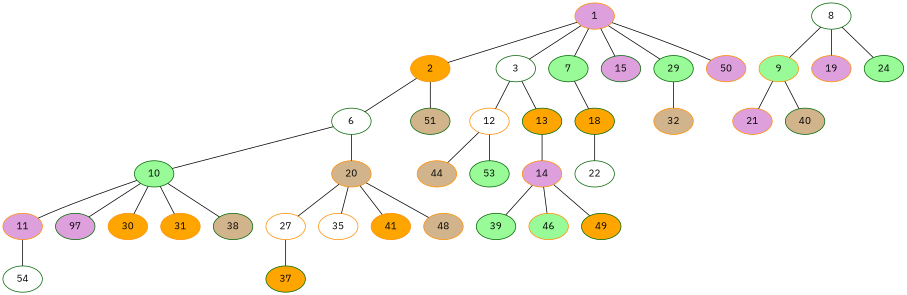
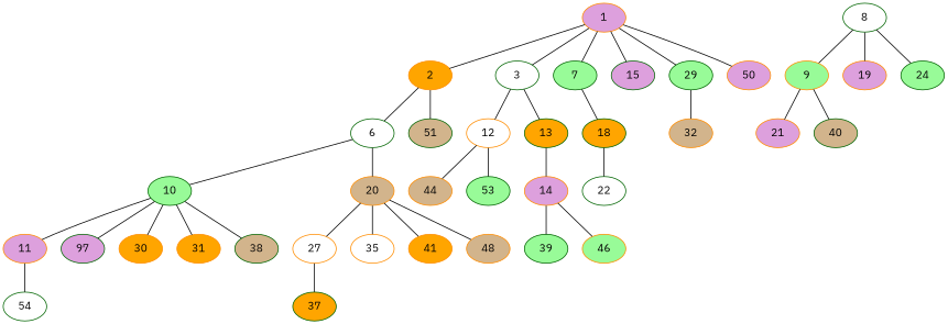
  graph {
    fontname="IBM Plex Sans"
    node [color=darkgreen fillcolor=plum fontname="IBM Plex Sans" style=filled]
    edge [fontname="IBM Plex Sans"]
    1 [color=darkorange super="+52"]
    2 [color=darkorange fillcolor=orange super="+4"]
    3 [fillcolor=white super="+5"]
    7 [fillcolor=palegreen]
    15 [super="+36"]
    29 [fillcolor=palegreen]
    50 [color=darkorange]
    6 [fillcolor=white]
    51 [fillcolor=tan]
    12 [color=darkorange fillcolor=white super="+42"]
    13 [fillcolor=orange]
    18 [fillcolor=orange]
    32 [color=darkorange fillcolor=tan]
    10 [fillcolor=palegreen super="+26"]
    20 [color=darkorange fillcolor=tan super="+28"]
    8 [fillcolor=white super="+16"]
    9 [color=darkorange fillcolor=palegreen super="+23"]
    19 [color=darkorange]
    24 [fillcolor=palegreen]
    44 [color=darkorange fillcolor=tan]
    53 [fillcolor=palegreen]
    14 [color=darkorange super="+33"]
    11 [color=darkorange super="+25"]
    n24 [label=97]
    30 [color=darkorange fillcolor=orange]
    31 [color=darkorange fillcolor=orange super="+34"]
    38 [fillcolor=tan]
    27 [color=darkorange fillcolor=white super="+47"]
    35 [color=darkorange fillcolor=white]
    41 [color=darkorange fillcolor=orange super="+55"]
    48 [color=darkorange fillcolor=tan]
    22 [fillcolor=white super="+43"]
    21 [color=darkorange]
    40 [fillcolor=tan]
    54 [fillcolor=white]
    39 [fillcolor=palegreen super="+45"]
    46 [color=darkorange fillcolor=palegreen]
-   49 [fillcolor=orange]
    37 [fillcolor=orange]
    1 -- 2
    1 -- 3
    1 -- 7
    1 -- 15
    1 -- 29
    1 -- 50
    2 -- 6
    2 -- 51
    3 -- 12
    3 -- 13
    7 -- 18
    29 -- 32
    6 -- 10
    6 -- 20
    12 -- 44
    12 -- 53
    13 -- 14
    18 -- 22
    10 -- 11
    10 -- n24
    10 -- 30
    10 -- 31
    10 -- 38
    20 -- 27
    20 -- 35
    20 -- 41
    20 -- 48
    8 -- 9
    8 -- 19
    8 -- 24
    9 -- 21
    9 -- 40
    14 -- 39
    14 -- 46
-   14 -- 49
    11 -- 54
    27 -- 37
  }
